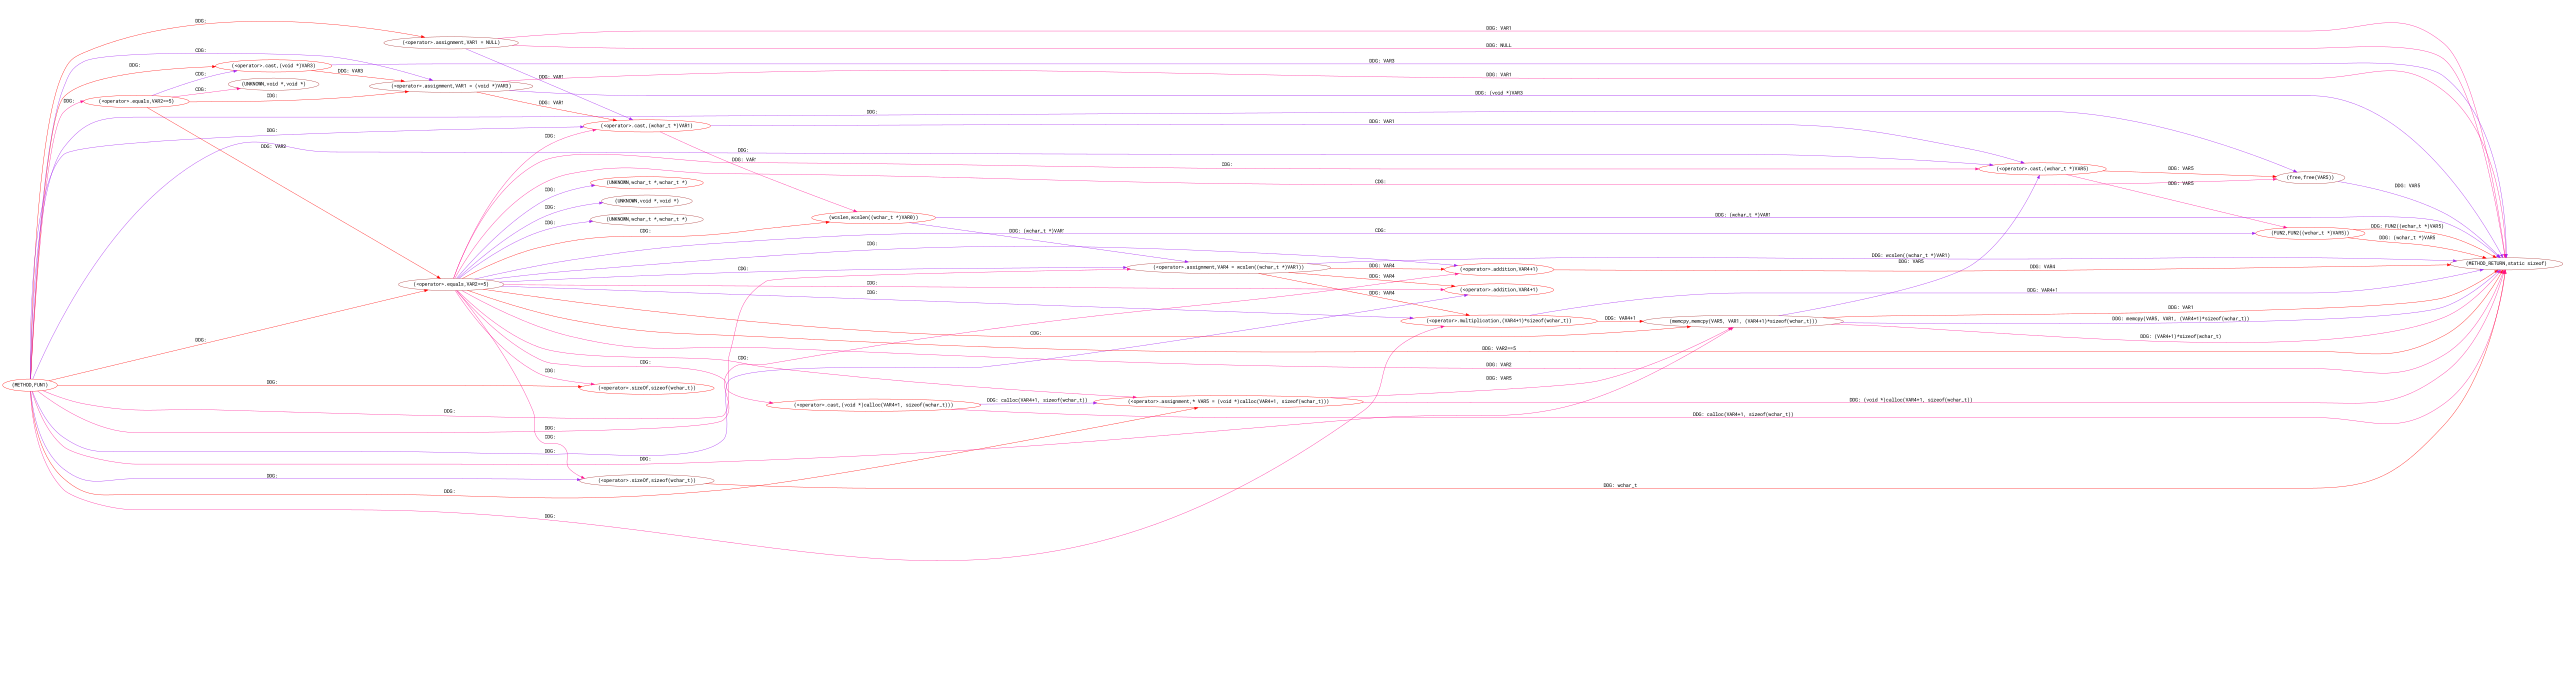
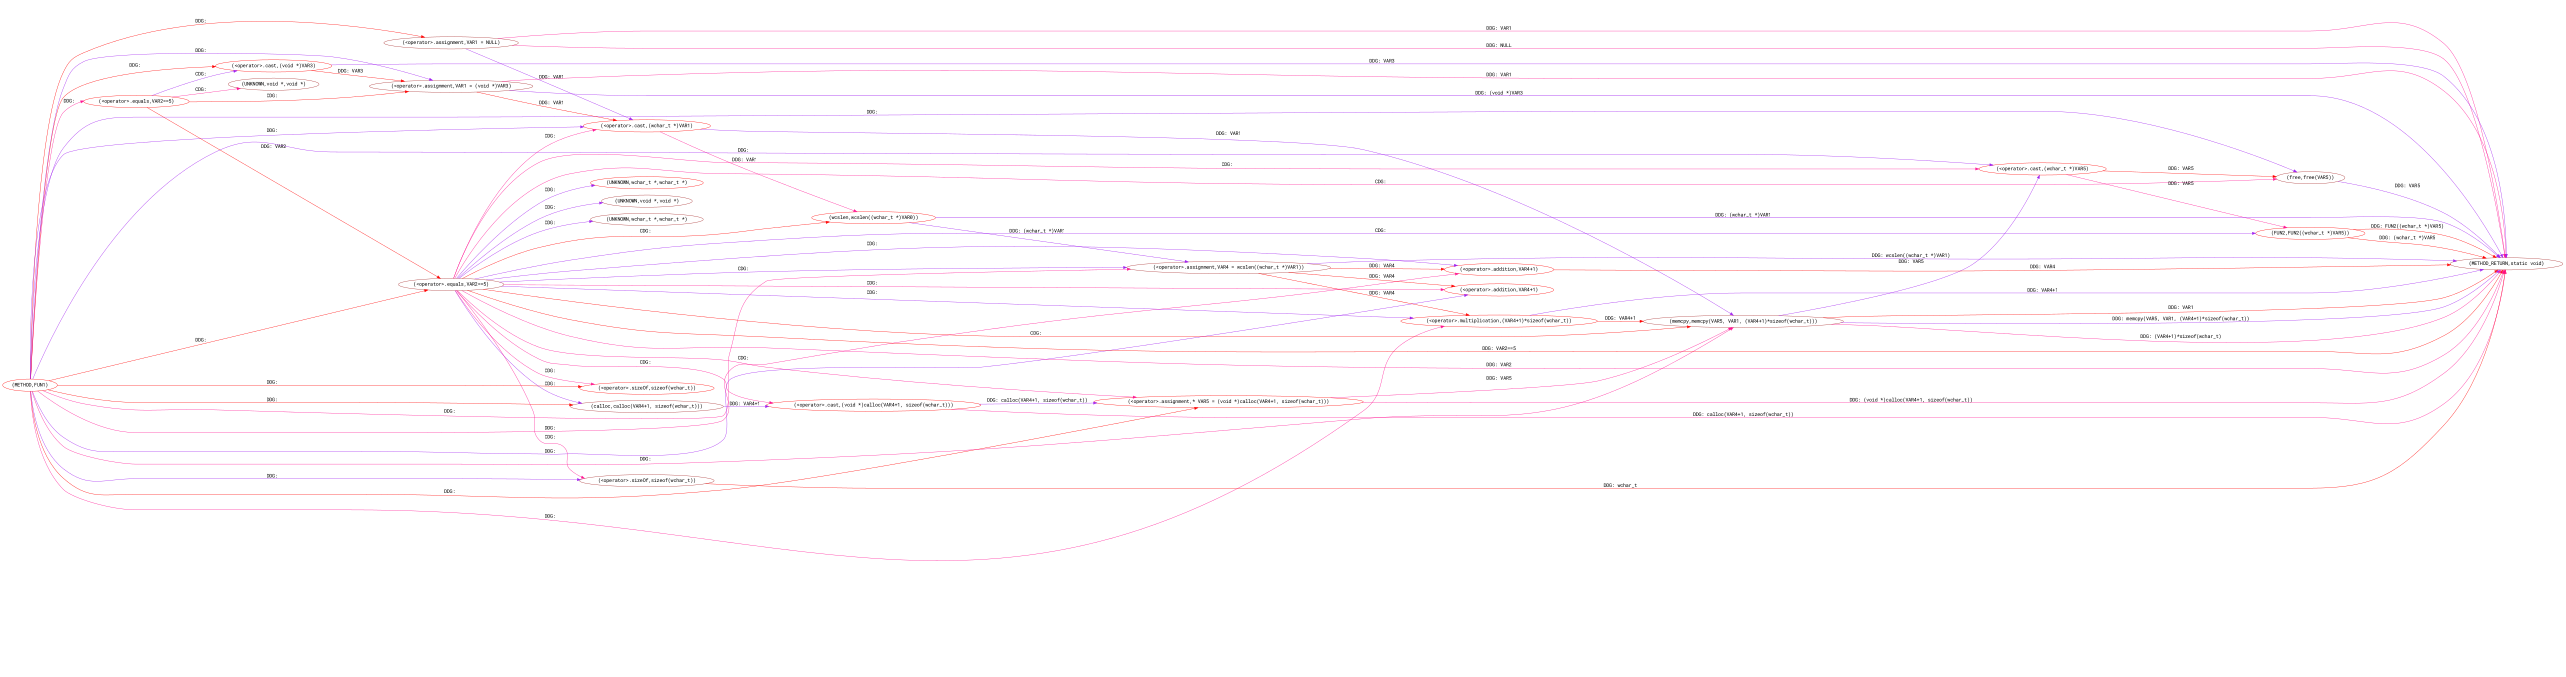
  digraph {
    fontname="Roboto Mono"
    rankdir=LR
    node [color=red fontname="Roboto Mono"]
    edge [color=purple fontname="Roboto Mono"]
    n1 [label="(METHOD,FUN1)"]
    n2 [color=brown label="(<operator>.assignment,VAR1 = NULL)"]
    n3 [label="(<operator>.equals,VAR2==5)"]
    n4 [color=brown label="(<operator>.assignment,VAR1 = (void *)VAR3)"]
    n5 [label="(<operator>.cast,(void *)VAR3)"]
    n6 [color=brown label="(<operator>.equals,VAR2==5)"]
    n7 [color=brown label="(<operator>.assignment,VAR4 = wcslen((wchar_t *)VAR1))"]
    n8 [label="(<operator>.cast,(wchar_t *)VAR1)"]
    n9 [label="(<operator>.assignment,* VAR5 = (void *)calloc(VAR4+1, sizeof(wchar_t)))"]
+   n10 [color=brown label="(calloc,calloc(VAR4+1, sizeof(wchar_t)))"]
    n11 [label="(<operator>.addition,VAR4+1)"]
    n12 [label="(<operator>.sizeOf,sizeof(wchar_t))"]
    n13 [color=brown label="(memcpy,memcpy(VAR5, VAR1, (VAR4+1)*sizeof(wchar_t)))"]
    n14 [label="(<operator>.multiplication,(VAR4+1)*sizeof(wchar_t))"]
    n15 [label="(<operator>.addition,VAR4+1)"]
    n16 [color=brown label="(<operator>.sizeOf,sizeof(wchar_t))"]
    n17 [label="(<operator>.cast,(wchar_t *)VAR5)"]
    n18 [color=brown label="(free,free(VAR5))"]
-   n19 [color=brown label="(METHOD_RETURN,static sizeof)"]
+   n19 [color=brown label="(METHOD_RETURN,static void)"]
    n20 [color=brown label="(UNKNOWN,void *,void *)"]
    n21 [label="(wcslen,wcslen((wchar_t *)VAR0))"]
    n22 [label="(<operator>.cast,(void *)calloc(VAR4+1, sizeof(wchar_t)))"]
    n23 [label="(FUN2,FUN2((wchar_t *)VAR5))"]
    n24 [label="(UNKNOWN,wchar_t *,wchar_t *)"]
    n25 [color=brown label="(UNKNOWN,void *,void *)"]
    n26 [color=brown label="(UNKNOWN,wchar_t *,wchar_t *)"]
    n1 -> n2 [color=red label="DDG: "]
    n1 -> n3 [color=deeppink label="DDG: "]
-   n1 -> n4 [label="CDG: "]
+   n1 -> n4 [label="DDG: "]
    n1 -> n5 [color=red label="DDG: "]
    n1 -> n6 [color=red label="DDG: "]
    n1 -> n7 [color=deeppink label="DDG: "]
    n1 -> n8 [label="DDG: "]
    n1 -> n9 [color=red label="DDG: "]
+   n1 -> n10 [color=red label="DDG: "]
    n1 -> n11 [label="DDG: "]
    n1 -> n12 [color=red label="DDG: "]
    n1 -> n13 [color=deeppink label="DDG: "]
    n1 -> n14 [color=deeppink label="DDG: "]
    n1 -> n15 [color=deeppink label="DDG: "]
    n1 -> n16 [label="DDG: "]
    n1 -> n17 [label="DDG: "]
    n1 -> n18 [label="DDG: "]
    n2 -> n8 [label="DDG: VAR1"]
    n2 -> n19 [color=deeppink label="DDG: VAR1"]
    n2 -> n19 [color=deeppink label="DDG: NULL"]
    n3 -> n4 [color=red label="CDG: "]
    n3 -> n5 [label="CDG: "]
    n3 -> n6 [color=red label="DDG: VAR2"]
    n3 -> n20 [color=deeppink label="CDG: "]
    n4 -> n8 [color=red label="DDG: VAR1"]
    n4 -> n19 [color=deeppink label="DDG: VAR1"]
    n4 -> n19 [label="DDG: (void *)VAR3"]
    n5 -> n4 [color=red label="DDG: VAR3"]
    n5 -> n19 [label="DDG: VAR3"]
    n6 -> n7 [label="CDG: "]
    n6 -> n8 [color=deeppink label="CDG: "]
    n6 -> n9 [color=deeppink label="CDG: "]
+   n6 -> n10 [label="CDG: "]
    n6 -> n11 [color=deeppink label="CDG: "]
    n6 -> n12 [color=deeppink label="CDG: "]
    n6 -> n13 [color=red label="CDG: "]
    n6 -> n14 [label="CDG: "]
    n6 -> n15 [label="CDG: "]
    n6 -> n16 [color=deeppink label="CDG: "]
    n6 -> n17 [color=deeppink label="CDG: "]
    n6 -> n18 [color=deeppink label="CDG: "]
    n6 -> n19 [color=red label="DDG: VAR2==5"]
    n6 -> n19 [color=deeppink label="DDG: VAR2"]
    n6 -> n21 [color=red label="CDG: "]
    n6 -> n22 [color=deeppink label="CDG: "]
    n6 -> n23 [label="CDG: "]
    n6 -> n24 [label="CDG: "]
    n6 -> n25 [label="CDG: "]
    n6 -> n26 [label="CDG: "]
    n7 -> n11 [color=red label="DDG: VAR4"]
    n7 -> n14 [color=red label="DDG: VAR4"]
    n7 -> n15 [color=red label="DDG: VAR4"]
    n7 -> n19 [label="DDG: wcslen((wchar_t *)VAR1)"]
-   n8 -> n17 [label="DDG: VAR1"]
+   n8 -> n13 [label="DDG: VAR1"]
    n8 -> n21 [color=deeppink label="DDG: VAR1"]
    n9 -> n13 [color=deeppink label="DDG: VAR5"]
    n9 -> n19 [color=deeppink label="DDG: (void *)calloc(VAR4+1, sizeof(wchar_t))"]
+   n10 -> n22 [label="DDG: VAR4+1"]
    n13 -> n17 [label="DDG: VAR5"]
    n13 -> n19 [color=red label="DDG: VAR1"]
    n13 -> n19 [label="DDG: memcpy(VAR5, VAR1, (VAR4+1)*sizeof(wchar_t))"]
    n13 -> n19 [color=deeppink label="DDG: (VAR4+1)*sizeof(wchar_t)"]
    n14 -> n13 [color=red label="DDG: VAR4+1"]
    n14 -> n19 [label="DDG: VAR4+1"]
    n15 -> n19 [color=red label="DDG: VAR4"]
    n16 -> n19 [color=red label="DDG: wchar_t"]
    n17 -> n18 [color=red label="DDG: VAR5"]
    n17 -> n23 [color=deeppink label="DDG: VAR5"]
    n18 -> n19 [label="DDG: VAR5"]
    n21 -> n7 [label="DDG: (wchar_t *)VAR1"]
    n21 -> n19 [label="DDG: (wchar_t *)VAR1"]
    n22 -> n9 [label="DDG: calloc(VAR4+1, sizeof(wchar_t))"]
    n22 -> n19 [color=deeppink label="DDG: calloc(VAR4+1, sizeof(wchar_t))"]
    n23 -> n19 [color=red label="DDG: (wchar_t *)VAR5"]
    n23 -> n19 [color=red label="DDG: FUN2((wchar_t *)VAR5)"]
  }
